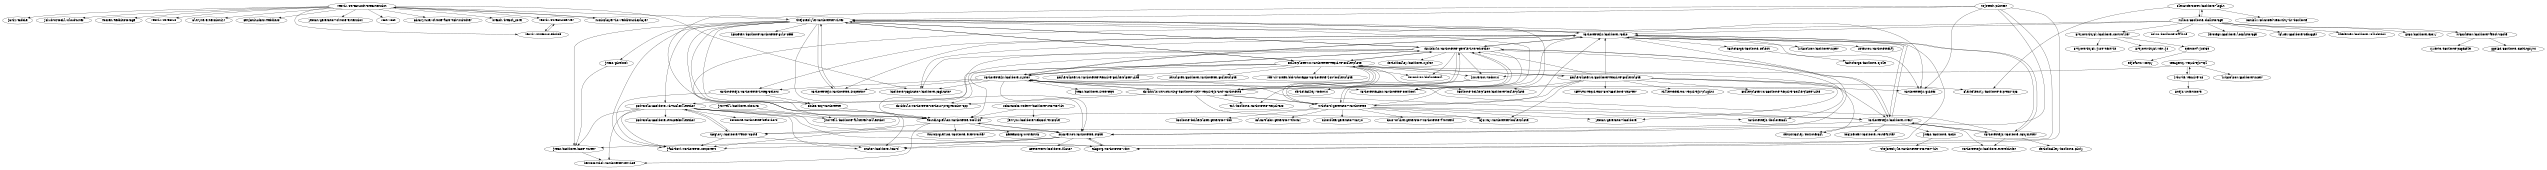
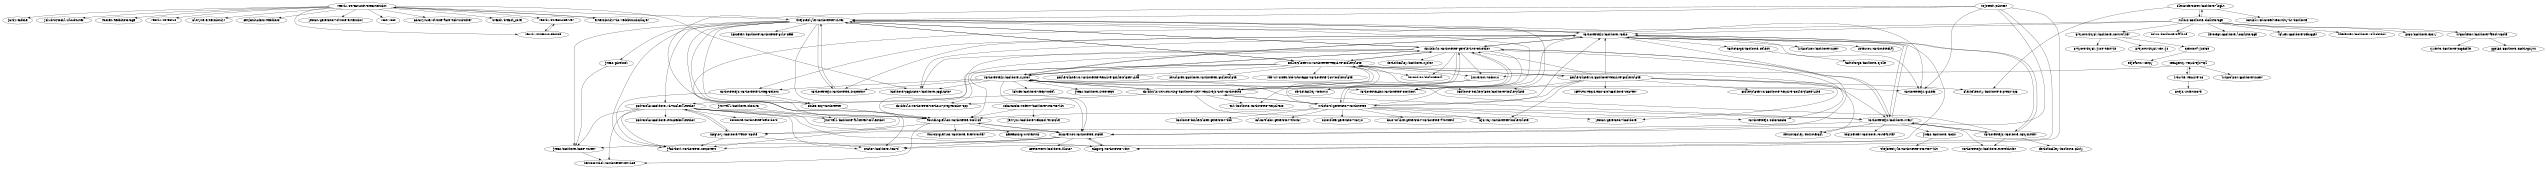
  digraph {
    fontname="DejaVu Sans Mono"
    node [fontname="DejaVu Sans Mono"]
    edge [fontname="DejaVu Sans Mono"]
    "MeoMix/StreamusChromeExtension" [l="10.471,-30.397"]
    "MeoMix/Streamus" [l="10.514,-30.398"]
    "MeoMix/StreamusServer" [l="10.476,-30.426"]
    "MeoMix/StreamusWebsite" [l="10.491,-30.417"]
-   "musicplayer-io/redditmusicplayer" [l="10.441,-30.416"]
+   "musicplayer-io/redditmusicplayer" [l="10.441,-30.416" label="extensionizr-io/redditmusicplayer"]
    "thejameskyle/marionette-wires" [l="10.506,-30.27"]
    "jariz/tabbie" [l="10.51,-30.445"]
    "jakubroztocil/cloudtunes" [l="10.276,-34.013"]
    "Rossem/RedditStorage" [l="-12.139,-20.232"]
    "backbone-paginator/backbone.paginator" [l="11.109,-31.967"]
    "altryne/extensionizr" [l="10.829,-34.035"]
    "BenjaminAdams/RedditJS" [l="10.448,-30.454"]
    "yeoman/generator-chrome-extension" [l="15.807,-12.18"]
    "voat/voat" [l="25.906,18.079"]
    "BinaryMuse/chrome-fast-tab-switcher" [l="10.417,-30.392"]
    "breach/breach_core" [l="10.363,-34.009"]
    "marionettejs/backbone.radio" [l="10.502,-30.217"]
    "davidsulc/marionette-gentle-introduction" [l="10.543,-30.243"]
    "BoilerplateMVC/Marionette-Require-Boilerplate" [l="10.544,-30.263"]
    "Squareknot/marionette.state" [l="10.472,-30.243"]
    "MarionetteLabs/marionette-cookbook" [l="10.522,-30.244"]
    "marionettejs/guides" [l="10.492,-30.245"]
    "marionettejs/marionette.inspector" [l="10.519,-30.258"]
    "abiee/es6-marionette" [l="10.496,-30.256"]
    "jfairbank/marionette.component" [l="10.484,-30.237"]
    "RoundingWellOS/marionette.toolkit" [l="10.51,-30.242"]
    "p3drosola/Backbone.VirtualCollection" [l="10.479,-30.254"]
    "jmeas/gistbook" [l="10.484,-30.304"]
    "jmeas/backbone.base-router" [l="10.48,-30.281"]
    "cmaher/backbone.hoard" [l="10.457,-30.252"]
    "iampeter/backbone-marionette-gulp-seed" [l="10.511,-30.303"]
    "marionettejs/backbone.babysitter" [l="10.515,-30.183"]
    "marionettejs/backbone.wreqr" [l="10.528,-30.201"]
    "marionettejs/backbone.syphon" [l="10.519,-30.227"]
    "marionettejs/marionette-integrations" [l="10.481,-30.222"]
    "tiagorg/marionette-vdom" [l="10.451,-30.238"]
    "JSteunou/marionetteify" [l="10.473,-30.197"]
    "hashchange/backbone.select" [l="10.488,-30.159"]
    "lukasolson/backbone-super" [l="10.469,-30.171"]
    "davidsulc/structuring-backbone-with-requirejs-and-marionette" [l="10.564,-30.251"]
    "mrichard/generator-marionette" [l="10.567,-30.235"]
    "jsoverson/todomvc" [l="10.594,-30.288"]
-   "marionettejs/bbclonemail" [l="10.594,-30.251"]
+   "marionettejs/bbclonemail" [l="10.594,-30.251" label="marionettejs/sabarasaba"]
    "davidsulc/marionette-serious-progression-app" [l="10.575,-30.266"]
    "Foxandxss/bbclonemail" [l="10.558,-30.278"]
    "derickbailey/backbone.syphon" [l="11.135,-31.919"]
    "derickbailey/bbclonemail" [l="11.173,-31.832"]
    "BoilerplateMVC/Backbone-Require-Boilerplate" [l="10.554,-30.213"]
    "backbone-boilerplate/backbone-boilerplate" [l="11.19,-31.984"]
    "BoilerplateMVC/Marionette-Require-Boilerplate-Lite" [l="10.539,-30.294"]
    "ptnplanet/Backbone.Marionette.Boilerplate" [l="10.554,-30.305"]
    "net-uk-sweet/bbb-phonegap-marionette-jqm-boilerplate" [l="10.567,-30.293"]
    "Betterment/backbone.blazer" [l="10.42,-30.247"]
    "benmccormick/marionette-service" [l="10.487,-30.269"]
    "RoundingWellOS/backbone.eventrouter" [l="10.53,-30.234"]
    "BedeGaming/orchestra" [l="10.535,-30.222"]
    "madglory/backbone-fetch-cache" [l="10.459,-30.219"]
    "jmorrell/backbone-filtered-collection" [l="10.536,-30.185"]
    "samccone/marionette-behaviors" [l="10.432,-30.275"]
    "p3drosola/Backbone.GroupedCollection" [l="10.455,-30.288"]
    "marionettejs/backbone.eventbinder" [l="10.534,-30.164"]
    "derickbailey/backbone.picky" [l="11.067,-31.91"]
    "boazsender/backbone.routefilter" [l="11.138,-31.906"]
    "jmeas/backbone.radio" [l="10.528,-30.14"]
+   "kahwee/backbone-deep-model" [l="10.49,-30.185"]
    "jmeas/backbone.intercept" [l="10.499,-30.198"]
    "thejameskyle/marionette-starter-kit" [l="10.53,-30.112"]
    "hashchange/backbone.cycle" [l="10.481,-30.133"]
    "ajaxray/marionette-boilerplate" [l="10.584,-30.222"]
    "t2k/backbone.marionette-RequireJS" [l="10.605,-30.273"]
    "yeoman/generator-backbone" [l="11.123,-31.984"]
    "simonblee/generator-maryo" [l="10.619,-30.249"]
    "opus-online/generator-marionette-frontend" [l="10.605,-30.214"]
    "backbone-boilerplate/generator-bbb" [l="10.609,-30.233"]
    "walmartlabs/generator-thorax" [l="10.626,-30.225"]
    "derickbailey/todomvc" [l="11.099,-31.769"]
    "jrburke/require-cs" [l="10.685,-30.325"]
    "ZeeAgency/requirejs-tpl" [l="10.653,-30.322"]
    "amdjs/underscore" [l="11.22,-32"]
    "lukasolson/Backbone-Super" [l="10.665,-30.352"]
    "BoilerplateMVC/Backbone-Require-Boilerplate-Lite" [l="10.579,-30.198"]
    "NETTUTS/RequireJS-and-Backbone-Starter" [l="10.618,-30.181"]
    "alexbeletsky/backbone-express-spa" [l="10.453,-30.19"]
-   "millermedeiros/requirejs-plugins" [l="11.213,-32.072"]
    "sabarasaba/modern-backbone-starterkit" [l="10.57,-30.175"]
    "jerrysu/backbone-webpack-example" [l="10.597,-30.141"]
    "nilbus/Backbone.dualStorage" [l="10.409,-30.166"]
    "ask11/backbone-offline" [l="10.368,-30.161"]
    "jeromegn/Backbone.localStorage" [l="11.189,-31.955"]
    "mrappleton/backbone-fetch-cache" [l="10.409,-30.134"]
    "Maluen/Backbone-Debugger" [l="11.13,-31.956"]
    "thedersen/backbone.validation" [l="11.166,-31.952"]
    "alexanderscott/backbone-login" [l="10.395,-30.188"]
    "artyomtrityak/backbone.controller" [l="10.346,-30.127"]
    "gmac/backbone.epoxy" [l="11.084,-31.961"]
    "ggozad/Backbone.cachingSync" [l="10.385,-30.132"]
    "wyuenho/backbone-pageable" [l="11.102,-31.94"]
    "DanialK/advanced-security-in-backbone" [l="10.36,-30.197"]
    "artyomtrityak/mem.js" [l="10.314,-30.13"]
    "openconf/jschat" [l="10.32,-30.107"]
    "artyomtrityak/just-test-it" [l="10.342,-30.105"]
    "edjafarov/compy" [l="10.302,-30.094"]
    "jmorrell/backbone.obscura" [l="10.559,-30.144"]
    "mojotech/pioneer" [l="10.459,-30.269"]
    "MeoMix/StreamusChromeExtension" -> "MeoMix/Streamus"
    "MeoMix/StreamusChromeExtension" -> "MeoMix/StreamusServer"
    "MeoMix/StreamusChromeExtension" -> "MeoMix/StreamusWebsite"
    "MeoMix/StreamusChromeExtension" -> "musicplayer-io/redditmusicplayer"
    "MeoMix/StreamusChromeExtension" -> "thejameskyle/marionette-wires"
    "MeoMix/StreamusChromeExtension" -> "jariz/tabbie"
    "MeoMix/StreamusChromeExtension" -> "jakubroztocil/cloudtunes" [e=1]
    "MeoMix/StreamusChromeExtension" -> "Rossem/RedditStorage" [e=1]
    "MeoMix/StreamusChromeExtension" -> "backbone-paginator/backbone.paginator" [e=1]
    "MeoMix/StreamusChromeExtension" -> "altryne/extensionizr" [e=1]
    "MeoMix/StreamusChromeExtension" -> "BenjaminAdams/RedditJS"
    "MeoMix/StreamusChromeExtension" -> "yeoman/generator-chrome-extension" [e=1]
    "MeoMix/StreamusChromeExtension" -> "voat/voat" [e=1]
    "MeoMix/StreamusChromeExtension" -> "BinaryMuse/chrome-fast-tab-switcher"
    "MeoMix/StreamusChromeExtension" -> "breach/breach_core" [e=1]
    "MeoMix/StreamusServer" -> "MeoMix/StreamusWebsite"
    "MeoMix/StreamusWebsite" -> "MeoMix/StreamusServer"
    "musicplayer-io/redditmusicplayer" -> "MeoMix/StreamusChromeExtension"
    "thejameskyle/marionette-wires" -> "marionettejs/backbone.radio"
    "thejameskyle/marionette-wires" -> "davidsulc/marionette-gentle-introduction"
    "thejameskyle/marionette-wires" -> "BoilerplateMVC/Marionette-Require-Boilerplate"
    "thejameskyle/marionette-wires" -> "Squareknot/marionette.state"
    "thejameskyle/marionette-wires" -> "MarionetteLabs/marionette-cookbook"
    "thejameskyle/marionette-wires" -> "marionettejs/guides"
    "thejameskyle/marionette-wires" -> "marionettejs/marionette.inspector"
    "thejameskyle/marionette-wires" -> "abiee/es6-marionette"
    "thejameskyle/marionette-wires" -> "jfairbank/marionette.component"
    "thejameskyle/marionette-wires" -> "RoundingWellOS/marionette.toolkit"
    "thejameskyle/marionette-wires" -> "p3drosola/Backbone.VirtualCollection"
    "thejameskyle/marionette-wires" -> "jmeas/gistbook"
    "thejameskyle/marionette-wires" -> "jmeas/backbone.base-router"
    "thejameskyle/marionette-wires" -> "cmaher/backbone.hoard"
    "thejameskyle/marionette-wires" -> "iampeter/backbone-marionette-gulp-seed"
    "marionettejs/backbone.radio" -> "thejameskyle/marionette-wires"
    "marionettejs/backbone.radio" -> "backbone-paginator/backbone.paginator" [e=1]
    "marionettejs/backbone.radio" -> "davidsulc/marionette-gentle-introduction"
    "marionettejs/backbone.radio" -> "Squareknot/marionette.state"
    "marionettejs/backbone.radio" -> "MarionetteLabs/marionette-cookbook"
    "marionettejs/backbone.radio" -> "marionettejs/guides"
    "marionettejs/backbone.radio" -> "marionettejs/marionette.inspector"
    "marionettejs/backbone.radio" -> "marionettejs/backbone.babysitter"
    "marionettejs/backbone.radio" -> "marionettejs/backbone.wreqr"
    "marionettejs/backbone.radio" -> "marionettejs/backbone.syphon"
    "marionettejs/backbone.radio" -> "marionettejs/marionette-integrations"
    "marionettejs/backbone.radio" -> "tiagorg/marionette-vdom"
    "marionettejs/backbone.radio" -> "JSteunou/marionetteify"
    "marionettejs/backbone.radio" -> "hashchange/backbone.select"
    "marionettejs/backbone.radio" -> "lukasolson/backbone-super"
    "davidsulc/marionette-gentle-introduction" -> "thejameskyle/marionette-wires"
    "davidsulc/marionette-gentle-introduction" -> "backbone-paginator/backbone.paginator" [e=1]
    "davidsulc/marionette-gentle-introduction" -> "marionettejs/backbone.radio"
    "davidsulc/marionette-gentle-introduction" -> "BoilerplateMVC/Marionette-Require-Boilerplate"
    "davidsulc/marionette-gentle-introduction" -> "MarionetteLabs/marionette-cookbook"
    "davidsulc/marionette-gentle-introduction" -> "RoundingWellOS/marionette.toolkit"
    "davidsulc/marionette-gentle-introduction" -> "marionettejs/backbone.wreqr"
    "davidsulc/marionette-gentle-introduction" -> "marionettejs/backbone.syphon"
    "davidsulc/marionette-gentle-introduction" -> "davidsulc/structuring-backbone-with-requirejs-and-marionette"
    "davidsulc/marionette-gentle-introduction" -> "mrichard/generator-marionette"
    "davidsulc/marionette-gentle-introduction" -> "jsoverson/todomvc"
    "davidsulc/marionette-gentle-introduction" -> "marionettejs/bbclonemail"
    "davidsulc/marionette-gentle-introduction" -> "davidsulc/marionette-serious-progression-app"
    "davidsulc/marionette-gentle-introduction" -> "Foxandxss/bbclonemail"
    "davidsulc/marionette-gentle-introduction" -> "derickbailey/backbone.syphon" [e=1]
    "BoilerplateMVC/Marionette-Require-Boilerplate" -> "thejameskyle/marionette-wires"
    "BoilerplateMVC/Marionette-Require-Boilerplate" -> "davidsulc/marionette-gentle-introduction"
    "BoilerplateMVC/Marionette-Require-Boilerplate" -> "RoundingWellOS/marionette.toolkit"
    "BoilerplateMVC/Marionette-Require-Boilerplate" -> "p3drosola/Backbone.VirtualCollection"
    "BoilerplateMVC/Marionette-Require-Boilerplate" -> "marionettejs/backbone.syphon"
    "BoilerplateMVC/Marionette-Require-Boilerplate" -> "davidsulc/structuring-backbone-with-requirejs-and-marionette"
-   "BoilerplateMVC/Marionette-Require-Boilerplate" -> "mrichard/generator-marionette"
    "BoilerplateMVC/Marionette-Require-Boilerplate" -> "jsoverson/todomvc"
    "BoilerplateMVC/Marionette-Require-Boilerplate" -> "Foxandxss/bbclonemail"
    "BoilerplateMVC/Marionette-Require-Boilerplate" -> "derickbailey/bbclonemail" [e=1]
    "BoilerplateMVC/Marionette-Require-Boilerplate" -> "BoilerplateMVC/Backbone-Require-Boilerplate"
    "BoilerplateMVC/Marionette-Require-Boilerplate" -> "backbone-boilerplate/backbone-boilerplate" [e=1]
    "BoilerplateMVC/Marionette-Require-Boilerplate" -> "BoilerplateMVC/Marionette-Require-Boilerplate-Lite"
    "BoilerplateMVC/Marionette-Require-Boilerplate" -> "ptnplanet/Backbone.Marionette.Boilerplate"
    "BoilerplateMVC/Marionette-Require-Boilerplate" -> "net-uk-sweet/bbb-phonegap-marionette-jqm-boilerplate"
    "Squareknot/marionette.state" -> "jfairbank/marionette.component"
    "Squareknot/marionette.state" -> "RoundingWellOS/marionette.toolkit"
    "Squareknot/marionette.state" -> "jmeas/backbone.base-router"
    "Squareknot/marionette.state" -> "cmaher/backbone.hoard"
    "Squareknot/marionette.state" -> "tiagorg/marionette-vdom"
    "Squareknot/marionette.state" -> "Betterment/backbone.blazer"
    "marionettejs/marionette.inspector" -> "thejameskyle/marionette-wires"
    "abiee/es6-marionette" -> "RoundingWellOS/marionette.toolkit"
    "RoundingWellOS/marionette.toolkit" -> "Squareknot/marionette.state"
    "RoundingWellOS/marionette.toolkit" -> "jfairbank/marionette.component"
    "RoundingWellOS/marionette.toolkit" -> "benmccormick/marionette-service"
    "RoundingWellOS/marionette.toolkit" -> "RoundingWellOS/backbone.eventrouter"
    "RoundingWellOS/marionette.toolkit" -> "BedeGaming/orchestra"
    "p3drosola/Backbone.VirtualCollection" -> "Squareknot/marionette.state"
    "p3drosola/Backbone.VirtualCollection" -> "jfairbank/marionette.component"
    "p3drosola/Backbone.VirtualCollection" -> "RoundingWellOS/marionette.toolkit"
    "p3drosola/Backbone.VirtualCollection" -> "jmeas/backbone.base-router"
    "p3drosola/Backbone.VirtualCollection" -> "cmaher/backbone.hoard"
    "p3drosola/Backbone.VirtualCollection" -> "tiagorg/marionette-vdom"
    "p3drosola/Backbone.VirtualCollection" -> "benmccormick/marionette-service"
    "p3drosola/Backbone.VirtualCollection" -> "madglory/backbone-fetch-cache"
    "p3drosola/Backbone.VirtualCollection" -> "jmorrell/backbone-filtered-collection"
    "p3drosola/Backbone.VirtualCollection" -> "samccone/marionette-behaviors"
    "p3drosola/Backbone.VirtualCollection" -> "p3drosola/Backbone.GroupedCollection"
    "jmeas/gistbook" -> "jmeas/backbone.base-router"
    "jmeas/backbone.base-router" -> "benmccormick/marionette-service"
    "marionettejs/backbone.babysitter" -> "marionettejs/backbone.radio"
    "marionettejs/backbone.babysitter" -> "marionettejs/backbone.wreqr"
    "marionettejs/backbone.babysitter" -> "marionettejs/backbone.syphon"
    "marionettejs/backbone.babysitter" -> "marionettejs/backbone.eventbinder"
    "marionettejs/backbone.babysitter" -> "derickbailey/backbone.picky" [e=1]
    "marionettejs/backbone.wreqr" -> "marionettejs/backbone.radio"
    "marionettejs/backbone.wreqr" -> "davidsulc/marionette-gentle-introduction"
    "marionettejs/backbone.wreqr" -> "marionettejs/backbone.babysitter"
    "marionettejs/backbone.wreqr" -> "marionettejs/backbone.syphon"
    "marionettejs/backbone.wreqr" -> "derickbailey/bbclonemail" [e=1]
    "marionettejs/backbone.wreqr" -> "madglory/backbone-fetch-cache"
    "marionettejs/backbone.wreqr" -> "marionettejs/backbone.eventbinder"
    "marionettejs/backbone.wreqr" -> "boazsender/backbone.routefilter" [e=1]
    "marionettejs/backbone.wreqr" -> "jmeas/backbone.radio"
    "marionettejs/backbone.syphon" -> "backbone-paginator/backbone.paginator" [e=1]
    "marionettejs/backbone.syphon" -> "marionettejs/backbone.radio"
    "marionettejs/backbone.syphon" -> "davidsulc/marionette-gentle-introduction"
    "marionettejs/backbone.syphon" -> "Squareknot/marionette.state"
    "marionettejs/backbone.syphon" -> "MarionetteLabs/marionette-cookbook"
    "marionettejs/backbone.syphon" -> "marionettejs/guides"
    "marionettejs/backbone.syphon" -> "marionettejs/marionette.inspector"
    "marionettejs/backbone.syphon" -> "marionettejs/marionette-integrations"
    "marionettejs/backbone.syphon" -> "davidsulc/structuring-backbone-with-requirejs-and-marionette"
+   "marionettejs/backbone.syphon" -> "kahwee/backbone-deep-model"
    "marionettejs/backbone.syphon" -> "jmeas/backbone.intercept"
    "marionettejs/marionette-integrations" -> "abiee/es6-marionette"
    "marionettejs/marionette-integrations" -> "jfairbank/marionette.component"
    "tiagorg/marionette-vdom" -> "Squareknot/marionette.state"
    "hashchange/backbone.select" -> "hashchange/backbone.cycle"
    "davidsulc/structuring-backbone-with-requirejs-and-marionette" -> "davidsulc/marionette-gentle-introduction"
    "davidsulc/structuring-backbone-with-requirejs-and-marionette" -> "BoilerplateMVC/Marionette-Require-Boilerplate"
    "davidsulc/structuring-backbone-with-requirejs-and-marionette" -> "marionettejs/backbone.syphon"
    "davidsulc/structuring-backbone-with-requirejs-and-marionette" -> "mrichard/generator-marionette"
    "davidsulc/structuring-backbone-with-requirejs-and-marionette" -> "davidsulc/marionette-serious-progression-app"
    "davidsulc/structuring-backbone-with-requirejs-and-marionette" -> "ajaxray/marionette-boilerplate"
    "davidsulc/structuring-backbone-with-requirejs-and-marionette" -> "t2k/backbone.marionette-RequireJS"
    "mrichard/generator-marionette" -> "thejameskyle/marionette-wires"
    "mrichard/generator-marionette" -> "marionettejs/backbone.radio"
    "mrichard/generator-marionette" -> "davidsulc/marionette-gentle-introduction"
    "mrichard/generator-marionette" -> "BoilerplateMVC/Marionette-Require-Boilerplate"
    "mrichard/generator-marionette" -> "RoundingWellOS/marionette.toolkit"
    "mrichard/generator-marionette" -> "marionettejs/backbone.wreqr"
    "mrichard/generator-marionette" -> "davidsulc/structuring-backbone-with-requirejs-and-marionette"
    "mrichard/generator-marionette" -> "marionettejs/bbclonemail"
    "mrichard/generator-marionette" -> "ajaxray/marionette-boilerplate"
    "mrichard/generator-marionette" -> "yeoman/generator-backbone" [e=1]
    "mrichard/generator-marionette" -> "simonblee/generator-maryo"
    "mrichard/generator-marionette" -> "opus-online/generator-marionette-frontend"
    "mrichard/generator-marionette" -> "backbone-boilerplate/generator-bbb"
    "mrichard/generator-marionette" -> "walmartlabs/generator-thorax"
    "jsoverson/todomvc" -> "t2k/backbone.marionette-RequireJS"
    "jsoverson/todomvc" -> "derickbailey/todomvc" [e=1]
    "BoilerplateMVC/Backbone-Require-Boilerplate" -> "marionettejs/backbone.radio"
    "BoilerplateMVC/Backbone-Require-Boilerplate" -> "davidsulc/marionette-gentle-introduction"
    "BoilerplateMVC/Backbone-Require-Boilerplate" -> "BoilerplateMVC/Marionette-Require-Boilerplate"
    "BoilerplateMVC/Backbone-Require-Boilerplate" -> "marionettejs/backbone.wreqr"
    "BoilerplateMVC/Backbone-Require-Boilerplate" -> "mrichard/generator-marionette"
    "BoilerplateMVC/Backbone-Require-Boilerplate" -> "backbone-boilerplate/backbone-boilerplate" [e=1]
    "BoilerplateMVC/Backbone-Require-Boilerplate" -> "ajaxray/marionette-boilerplate"
    "BoilerplateMVC/Backbone-Require-Boilerplate" -> "yeoman/generator-backbone" [e=1]
    "BoilerplateMVC/Backbone-Require-Boilerplate" -> "BoilerplateMVC/Backbone-Require-Boilerplate-Lite"
    "BoilerplateMVC/Backbone-Require-Boilerplate" -> "NETTUTS/RequireJS-and-Backbone-Starter"
    "BoilerplateMVC/Backbone-Require-Boilerplate" -> "alexbeletsky/backbone-express-spa"
-   "BoilerplateMVC/Backbone-Require-Boilerplate" -> "millermedeiros/requirejs-plugins" [e=1]
    "madglory/backbone-fetch-cache" -> "jfairbank/marionette.component"
    "madglory/backbone-fetch-cache" -> "p3drosola/Backbone.VirtualCollection"
    "madglory/backbone-fetch-cache" -> "cmaher/backbone.hoard"
    "jmeas/backbone.radio" -> "thejameskyle/marionette-starter-kit"
    "jrburke/require-cs" -> "ZeeAgency/requirejs-tpl"
    "jrburke/require-cs" -> "amdjs/underscore" [e=1]
    "ZeeAgency/requirejs-tpl" -> "jsoverson/todomvc"
    "ZeeAgency/requirejs-tpl" -> "jrburke/require-cs"
    "ZeeAgency/requirejs-tpl" -> "lukasolson/Backbone-Super"
    "sabarasaba/modern-backbone-starterkit" -> "RoundingWellOS/marionette.toolkit"
    "sabarasaba/modern-backbone-starterkit" -> "jerrysu/backbone-webpack-example"
    "nilbus/Backbone.dualStorage" -> "marionettejs/backbone.radio"
    "nilbus/Backbone.dualStorage" -> "madglory/backbone-fetch-cache"
    "nilbus/Backbone.dualStorage" -> "ask11/backbone-offline"
    "nilbus/Backbone.dualStorage" -> "jeromegn/Backbone.localStorage" [e=1]
    "nilbus/Backbone.dualStorage" -> "mrappleton/backbone-fetch-cache"
    "nilbus/Backbone.dualStorage" -> "Maluen/Backbone-Debugger" [e=1]
    "nilbus/Backbone.dualStorage" -> "thedersen/backbone.validation" [e=1]
    "nilbus/Backbone.dualStorage" -> "alexanderscott/backbone-login"
    "nilbus/Backbone.dualStorage" -> "artyomtrityak/backbone.controller"
    "nilbus/Backbone.dualStorage" -> "gmac/backbone.epoxy" [e=1]
    "mrappleton/backbone-fetch-cache" -> "ggozad/Backbone.cachingSync"
    "mrappleton/backbone-fetch-cache" -> "wyuenho/backbone-pageable" [e=1]
    "alexanderscott/backbone-login" -> "alexbeletsky/backbone-express-spa"
    "alexanderscott/backbone-login" -> "nilbus/Backbone.dualStorage"
    "alexanderscott/backbone-login" -> "DanialK/advanced-security-in-backbone"
    "artyomtrityak/backbone.controller" -> "artyomtrityak/mem.js"
    "artyomtrityak/backbone.controller" -> "openconf/jschat"
    "artyomtrityak/backbone.controller" -> "artyomtrityak/just-test-it"
    "openconf/jschat" -> "edjafarov/compy"
    "jmorrell/backbone.obscura" -> "jmorrell/backbone-filtered-collection"
    "mojotech/pioneer" -> "thejameskyle/marionette-wires"
    "mojotech/pioneer" -> "Squareknot/marionette.state"
    "mojotech/pioneer" -> "marionettejs/guides"
    "mojotech/pioneer" -> "RoundingWellOS/marionette.toolkit"
    "mojotech/pioneer" -> "cmaher/backbone.hoard"
    "mojotech/pioneer" -> "tiagorg/marionette-vdom"
  }
